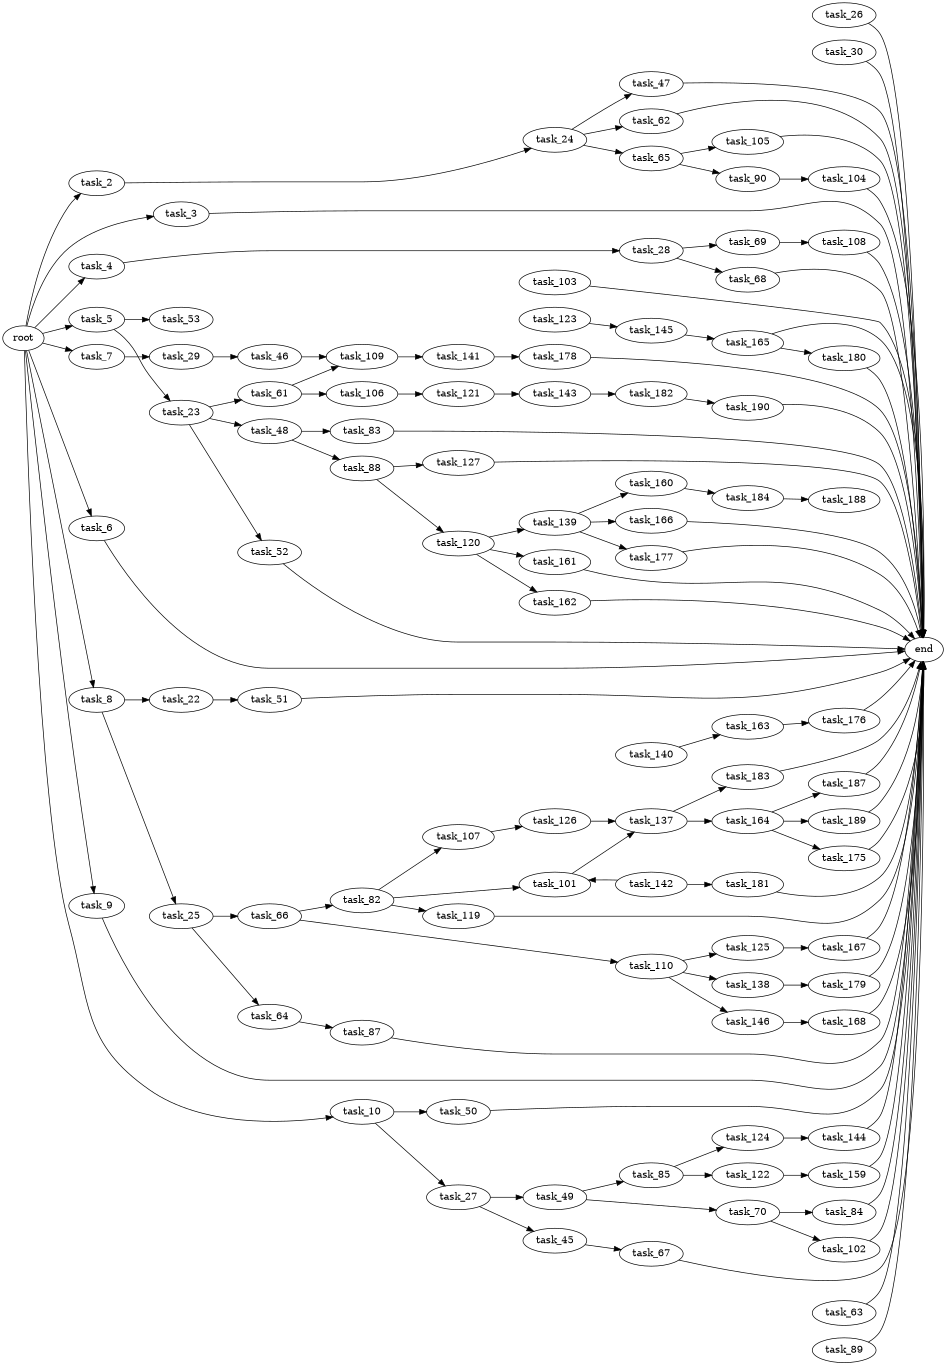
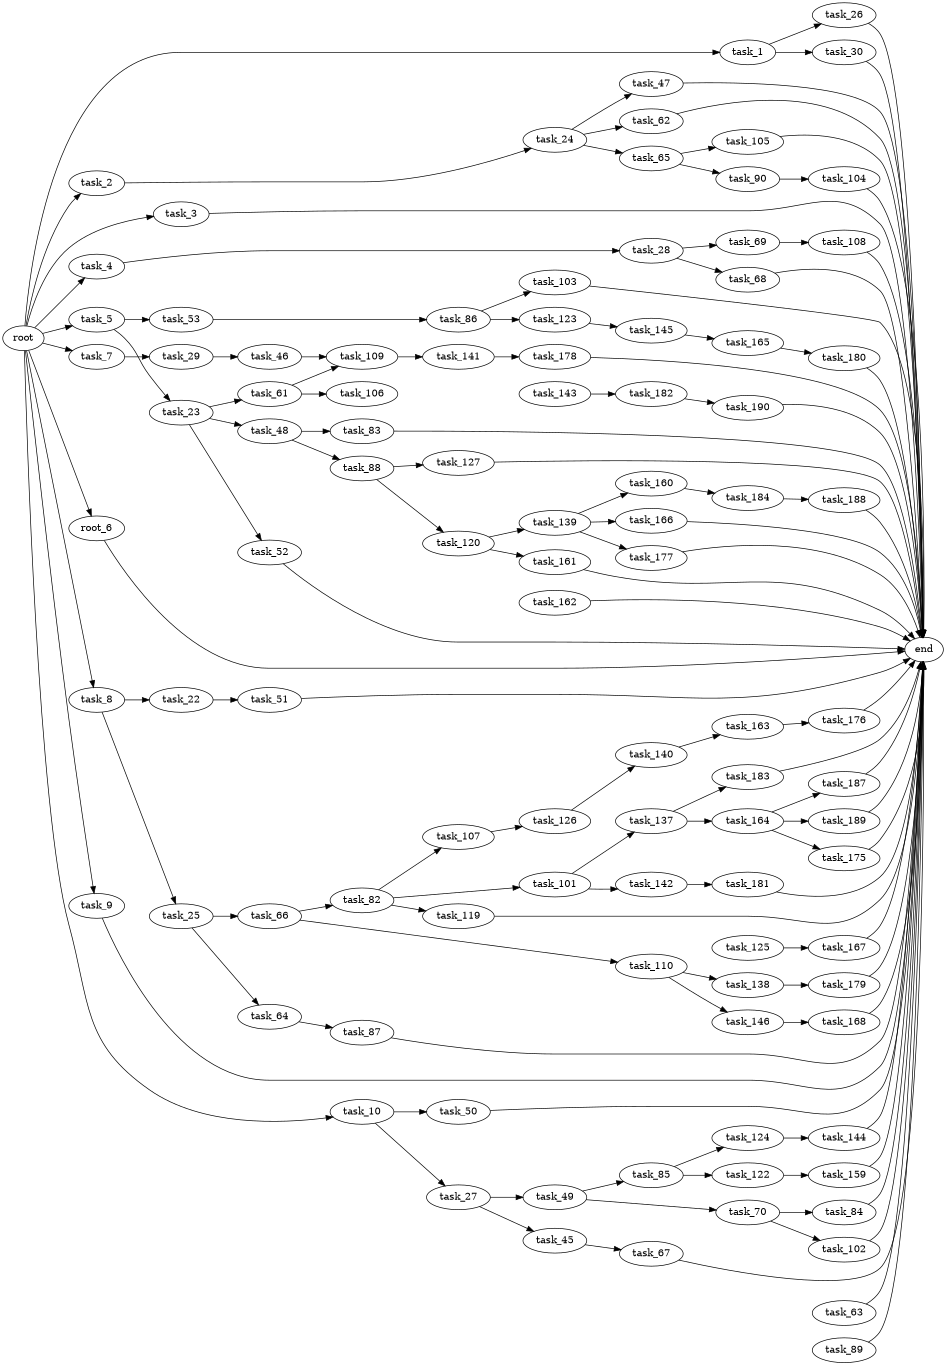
  digraph {
    rankdir=LR
    root
+   task_1
    task_2
    task_3
    task_4
    task_5
-   task_6
+   task_6 [label=root_6]
    task_7
    task_8
    task_9
    task_10
    task_26
    task_30
    task_24
    end
    task_28
    task_23
    task_53
    task_29
    task_22
    task_25
    task_27
    task_50
    task_47
    task_62
    task_65
    task_68
    task_69
    task_48
    task_52
    task_61
+   task_86
    task_46
    task_51
    task_64
    task_66
    task_45
    task_49
    task_83
    task_88
    task_106
    task_109
    task_90
    task_105
    task_87
    task_82
    task_110
    task_67
    task_70
    task_85
    task_108
    task_63
    task_120
    task_127
    task_84
    task_102
    task_122
    task_124
    task_103
    task_123
-   task_121
    task_141
    task_89
    task_104
    task_101
    task_107
    task_119
    task_125
    task_138
    task_146
    task_137
    task_142
    task_126
    task_159
    task_144
    task_145
    task_139
    task_161
    task_162
    task_164
    task_183
    task_181
    task_143
    task_140
    task_178
    task_167
    task_179
    task_168
    task_160
    task_166
    task_177
    task_182
    task_165
    task_163
    task_175
    task_187
    task_189
    task_184
    task_176
    task_190
    task_180
    task_188
+   root -> task_1
    root -> task_2
    root -> task_3
    root -> task_4
    root -> task_5
    root -> task_6
    root -> task_7
    root -> task_8
    root -> task_9
    root -> task_10
+   task_1 -> task_26
+   task_1 -> task_30
    task_2 -> task_24
    task_3 -> end
    task_4 -> task_28
    task_5 -> task_23
    task_5 -> task_53
    task_6 -> end
    task_7 -> task_29
    task_8 -> task_22
    task_8 -> task_25
    task_9 -> end
    task_10 -> task_27
    task_10 -> task_50
    task_26 -> end
    task_30 -> end
    task_24 -> task_47
    task_24 -> task_62
    task_24 -> task_65
    task_28 -> task_68
    task_28 -> task_69
    task_23 -> task_48
    task_23 -> task_52
    task_23 -> task_61
+   task_53 -> task_86
    task_29 -> task_46
    task_22 -> task_51
    task_25 -> task_64
    task_25 -> task_66
    task_27 -> task_45
    task_27 -> task_49
    task_50 -> end
    task_47 -> end
    task_62 -> end
    task_65 -> task_90
    task_65 -> task_105
    task_68 -> end
    task_69 -> task_108
    task_48 -> task_83
    task_48 -> task_88
    task_52 -> end
    task_61 -> task_106
    task_61 -> task_109
+   task_86 -> task_103
+   task_86 -> task_123
    task_46 -> task_109
    task_51 -> end
    task_64 -> task_87
    task_66 -> task_82
    task_66 -> task_110
    task_45 -> task_67
    task_49 -> task_70
    task_49 -> task_85
    task_83 -> end
    task_88 -> task_120
    task_88 -> task_127
-   task_106 -> task_121
    task_109 -> task_141
    task_90 -> task_104
    task_105 -> end
    task_87 -> end
    task_82 -> task_101
    task_82 -> task_107
    task_82 -> task_119
-   task_110 -> task_125
    task_110 -> task_138
    task_110 -> task_146
    task_67 -> end
    task_70 -> task_84
    task_70 -> task_102
    task_85 -> task_122
    task_85 -> task_124
    task_108 -> end
    task_63 -> end
    task_120 -> task_139
    task_120 -> task_161
-   task_120 -> task_162
    task_127 -> end
    task_84 -> end
    task_102 -> end
    task_122 -> task_159
    task_124 -> task_144
    task_103 -> end
    task_123 -> task_145
-   task_121 -> task_143
    task_141 -> task_178
    task_89 -> end
    task_104 -> end
    task_101 -> task_137
-   task_142 -> task_101
+   task_101 -> task_142
    task_107 -> task_126
    task_119 -> end
    task_125 -> task_167
    task_138 -> task_179
    task_146 -> task_168
    task_137 -> task_164
    task_137 -> task_183
    task_142 -> task_181
-   task_126 -> task_137
+   task_126 -> task_140
    task_159 -> end
    task_144 -> end
    task_145 -> task_165
    task_139 -> task_160
    task_139 -> task_166
    task_139 -> task_177
    task_161 -> end
    task_162 -> end
    task_164 -> task_175
    task_164 -> task_187
    task_164 -> task_189
    task_183 -> end
    task_181 -> end
    task_143 -> task_182
    task_140 -> task_163
    task_178 -> end
    task_167 -> end
    task_179 -> end
    task_168 -> end
    task_160 -> task_184
    task_166 -> end
    task_177 -> end
    task_182 -> task_190
    task_165 -> task_180
    task_163 -> task_176
    task_175 -> end
    task_187 -> end
    task_189 -> end
    task_184 -> task_188
    task_176 -> end
    task_190 -> end
    task_180 -> end
-   task_165 -> end
+   task_188 -> end
  }
